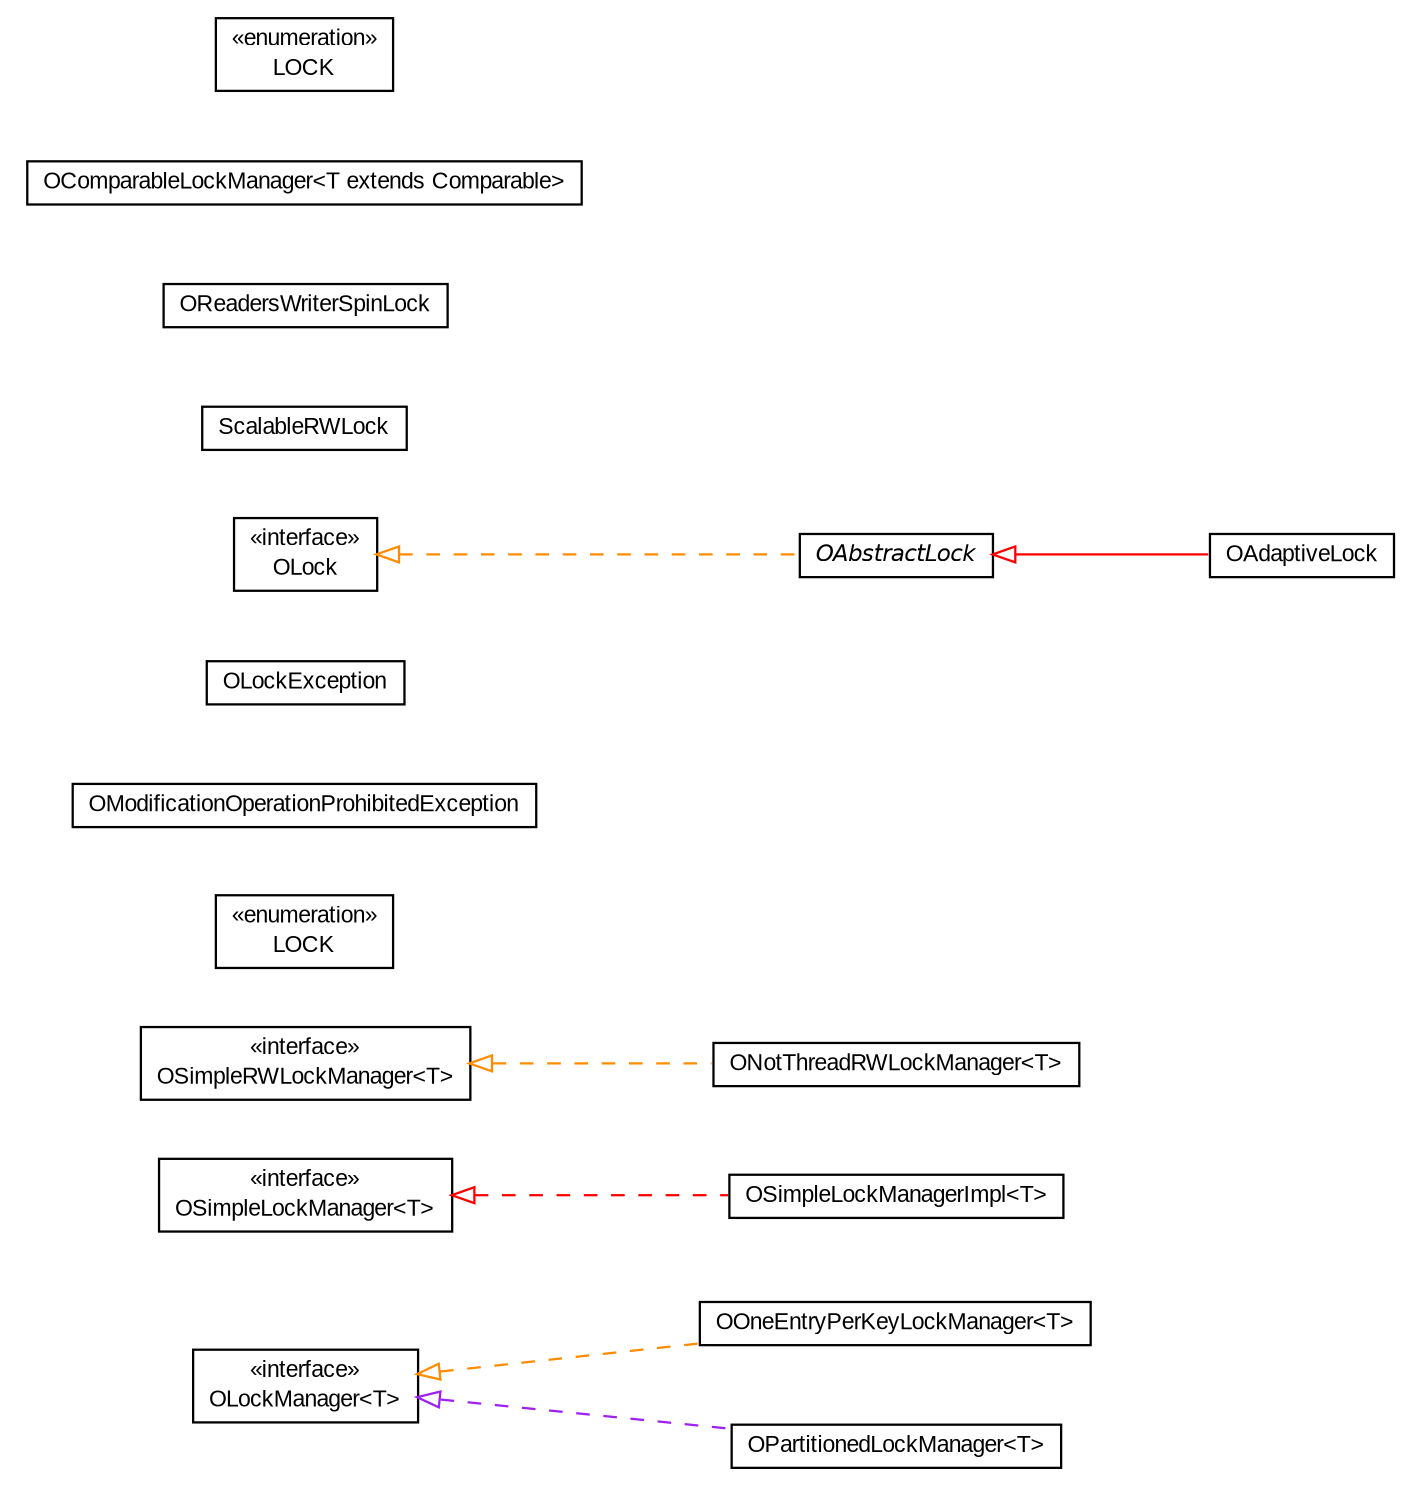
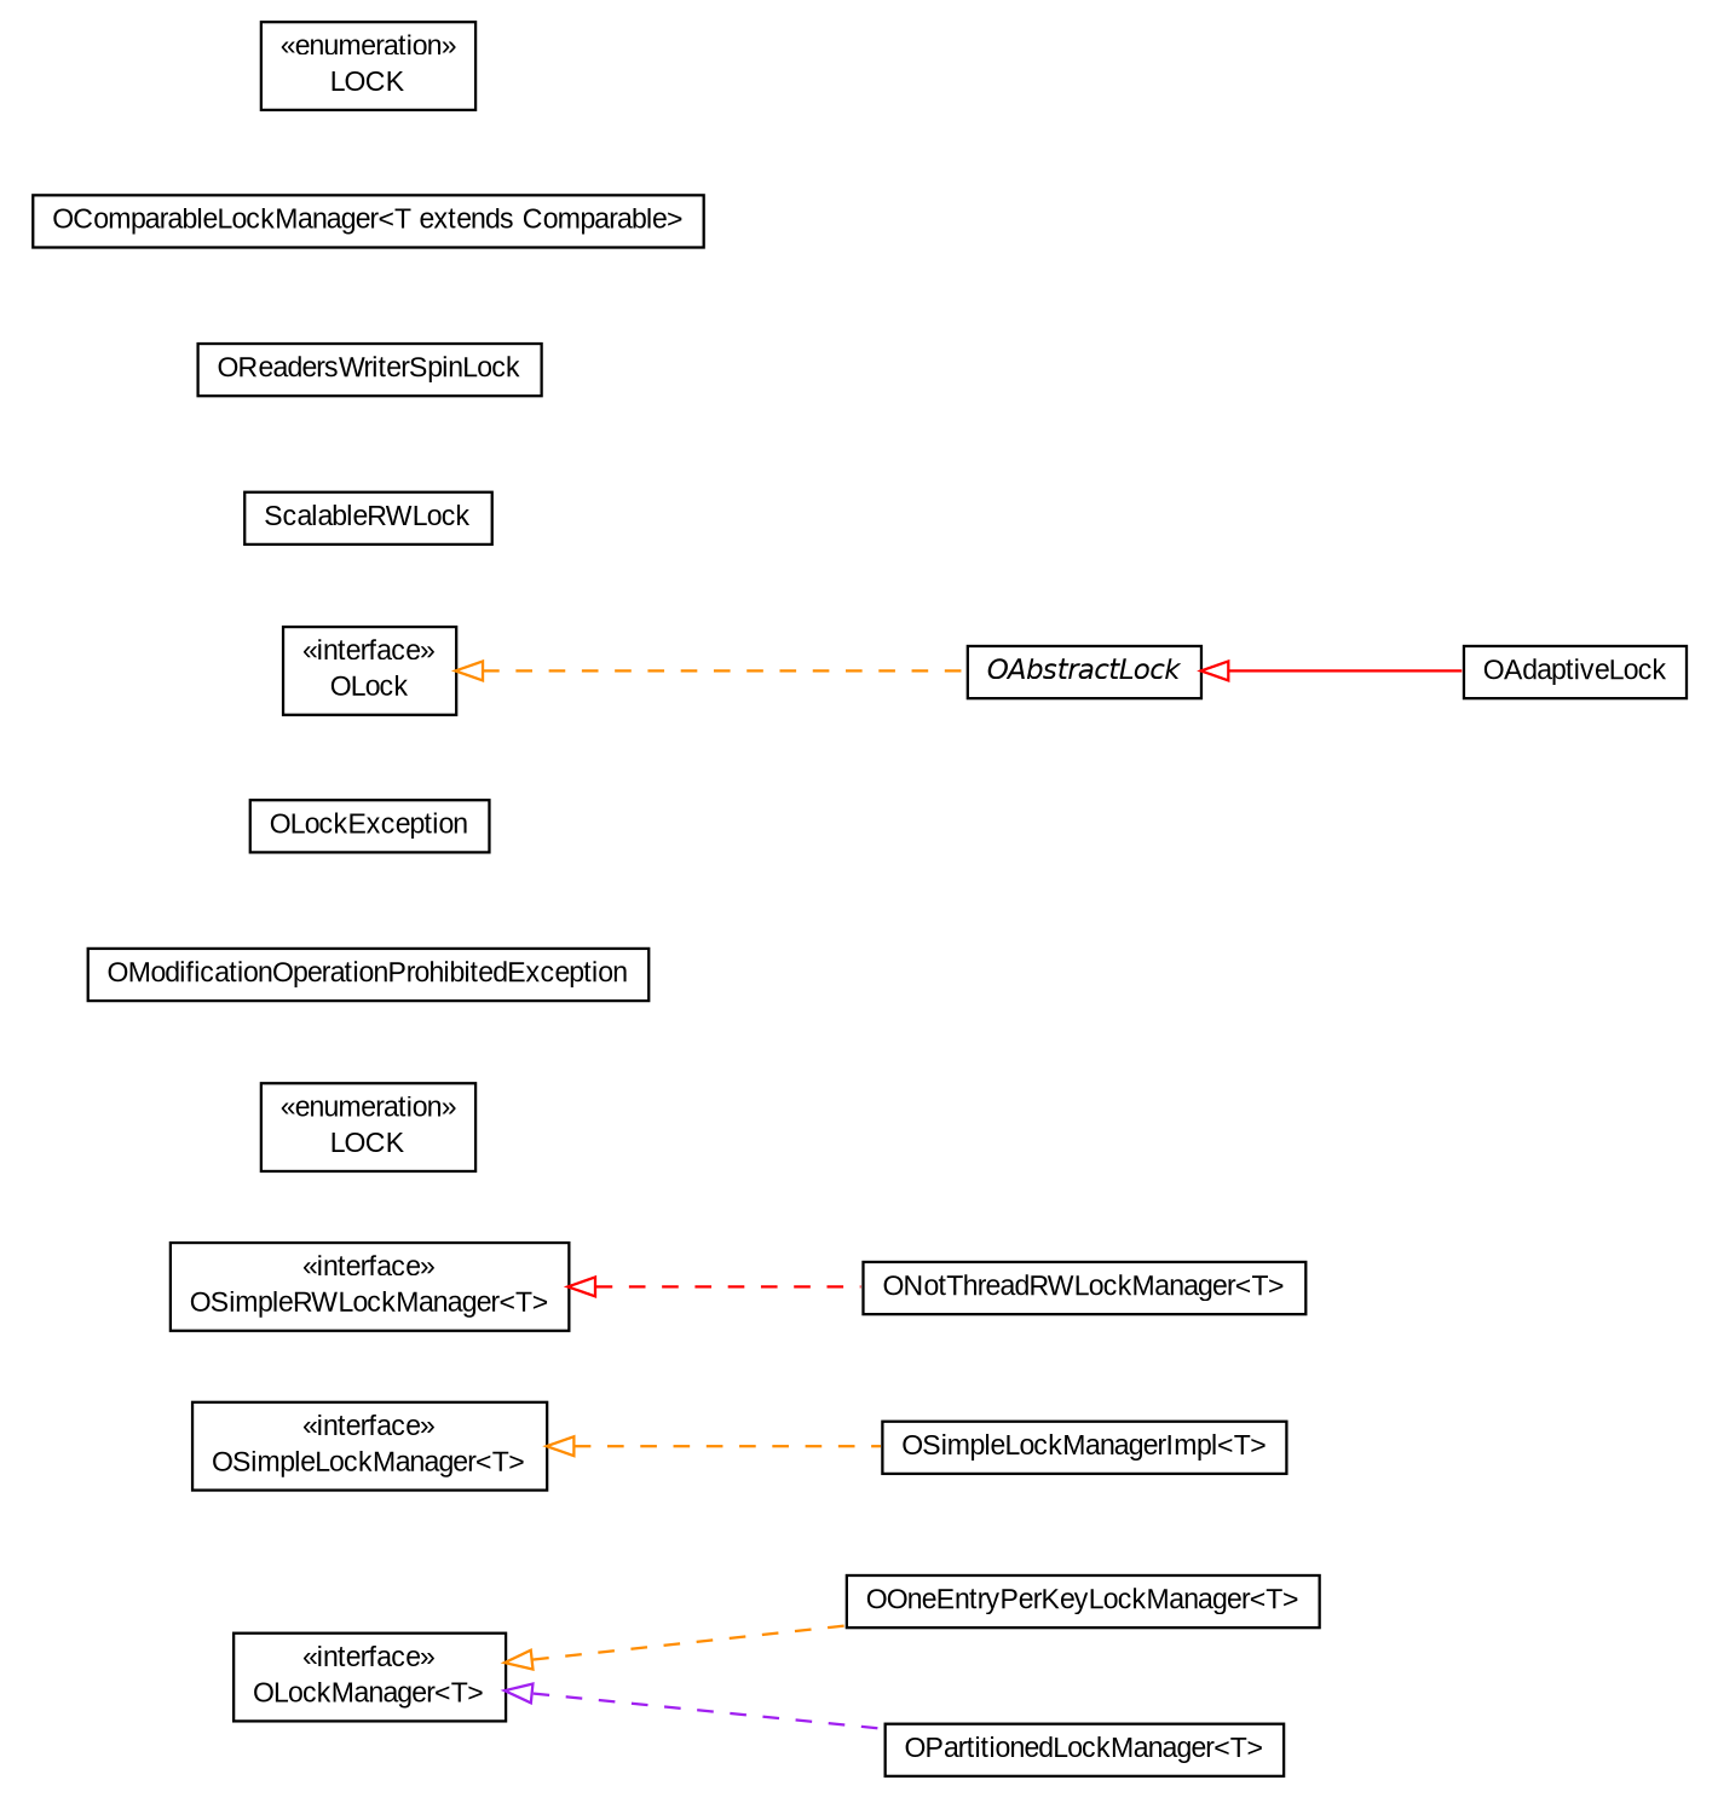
  digraph {
    fontname="Liberation Sans"
    nodesep=0.25
    rankdir=LR
    ranksep=0.5
    node [fontcolor=black fontname="Liberation Sans" fontsize=10.0 shape=plaintext]
    edge [arrowtail=empty color=darkorange dir=back fontname="Liberation Sans" fontsize=10 headport=p labelfontname=Helvetica labelfontsize=10 style=dashed tailport=p]
    n1 [label=<<table title="com.orientechnologies.common.concur.lock.OLockManager" border="0" cellborder="1" cellspacing="0" cellpadding="2" port="p" href="./OLockManager.html"> 		<tr><td><table border="0" cellspacing="0" cellpadding="1"> <tr><td align="center" balign="center"> &#171;interface&#187; </td></tr> <tr><td align="center" balign="center"> OLockManager&lt;T&gt; </td></tr> 		</table></td></tr> 		</table>>]
    n2 [label=<<table title="com.orientechnologies.common.concur.lock.OOneEntryPerKeyLockManager" border="0" cellborder="1" cellspacing="0" cellpadding="2" port="p" href="./OOneEntryPerKeyLockManager.html"> 		<tr><td><table border="0" cellspacing="0" cellpadding="1"> <tr><td align="center" balign="center"> OOneEntryPerKeyLockManager&lt;T&gt; </td></tr> 		</table></td></tr> 		</table>>]
    n3 [label=<<table title="com.orientechnologies.common.concur.lock.OPartitionedLockManager" border="0" cellborder="1" cellspacing="0" cellpadding="2" port="p" href="./OPartitionedLockManager.html"> 		<tr><td><table border="0" cellspacing="0" cellpadding="1"> <tr><td align="center" balign="center"> OPartitionedLockManager&lt;T&gt; </td></tr> 		</table></td></tr> 		</table>>]
    n4 [label=<<table title="com.orientechnologies.common.concur.lock.OSimpleLockManager" border="0" cellborder="1" cellspacing="0" cellpadding="2" port="p" href="./OSimpleLockManager.html"> 		<tr><td><table border="0" cellspacing="0" cellpadding="1"> <tr><td align="center" balign="center"> &#171;interface&#187; </td></tr> <tr><td align="center" balign="center"> OSimpleLockManager&lt;T&gt; </td></tr> 		</table></td></tr> 		</table>>]
    n5 [label=<<table title="com.orientechnologies.common.concur.lock.OSimpleLockManagerImpl" border="0" cellborder="1" cellspacing="0" cellpadding="2" port="p" href="./OSimpleLockManagerImpl.html"> 		<tr><td><table border="0" cellspacing="0" cellpadding="1"> <tr><td align="center" balign="center"> OSimpleLockManagerImpl&lt;T&gt; </td></tr> 		</table></td></tr> 		</table>>]
    n6 [label=<<table title="com.orientechnologies.common.concur.lock.OSimpleRWLockManager" border="0" cellborder="1" cellspacing="0" cellpadding="2" port="p" href="./OSimpleRWLockManager.html"> 		<tr><td><table border="0" cellspacing="0" cellpadding="1"> <tr><td align="center" balign="center"> &#171;interface&#187; </td></tr> <tr><td align="center" balign="center"> OSimpleRWLockManager&lt;T&gt; </td></tr> 		</table></td></tr> 		</table>>]
    n7 [label=<<table title="com.orientechnologies.common.concur.lock.ONotThreadRWLockManager" border="0" cellborder="1" cellspacing="0" cellpadding="2" port="p" href="./ONotThreadRWLockManager.html"> 		<tr><td><table border="0" cellspacing="0" cellpadding="1"> <tr><td align="center" balign="center"> ONotThreadRWLockManager&lt;T&gt; </td></tr> 		</table></td></tr> 		</table>>]
    n8 [label=<<table title="com.orientechnologies.common.concur.lock.OOneEntryPerKeyLockManager.LOCK" border="0" cellborder="1" cellspacing="0" cellpadding="2" port="p" href="./OOneEntryPerKeyLockManager.LOCK.html"> 		<tr><td><table border="0" cellspacing="0" cellpadding="1"> <tr><td align="center" balign="center"> &#171;enumeration&#187; </td></tr> <tr><td align="center" balign="center"> LOCK </td></tr> 		</table></td></tr> 		</table>>]
    n9 [label=<<table title="com.orientechnologies.common.concur.lock.OModificationOperationProhibitedException" border="0" cellborder="1" cellspacing="0" cellpadding="2" port="p" href="./OModificationOperationProhibitedException.html"> 		<tr><td><table border="0" cellspacing="0" cellpadding="1"> <tr><td align="center" balign="center"> OModificationOperationProhibitedException </td></tr> 		</table></td></tr> 		</table>>]
    n10 [label=<<table title="com.orientechnologies.common.concur.lock.OLockException" border="0" cellborder="1" cellspacing="0" cellpadding="2" port="p" href="./OLockException.html"> 		<tr><td><table border="0" cellspacing="0" cellpadding="1"> <tr><td align="center" balign="center"> OLockException </td></tr> 		</table></td></tr> 		</table>>]
    n11 [label=<<table title="com.orientechnologies.common.concur.lock.OAbstractLock" border="0" cellborder="1" cellspacing="0" cellpadding="2" port="p" href="./OAbstractLock.html"> 		<tr><td><table border="0" cellspacing="0" cellpadding="1"> <tr><td align="center" balign="center"><font face="Helvetica-Oblique"> OAbstractLock </font></td></tr> 		</table></td></tr> 		</table>>]
    n12 [label=<<table title="com.orientechnologies.common.concur.lock.OAdaptiveLock" border="0" cellborder="1" cellspacing="0" cellpadding="2" port="p" href="./OAdaptiveLock.html"> 		<tr><td><table border="0" cellspacing="0" cellpadding="1"> <tr><td align="center" balign="center"> OAdaptiveLock </td></tr> 		</table></td></tr> 		</table>>]
    n13 [label=<<table title="com.orientechnologies.common.concur.lock.ScalableRWLock" border="0" cellborder="1" cellspacing="0" cellpadding="2" port="p" href="./ScalableRWLock.html"> 		<tr><td><table border="0" cellspacing="0" cellpadding="1"> <tr><td align="center" balign="center"> ScalableRWLock </td></tr> 		</table></td></tr> 		</table>>]
    n14 [label=<<table title="com.orientechnologies.common.concur.lock.OReadersWriterSpinLock" border="0" cellborder="1" cellspacing="0" cellpadding="2" port="p" href="./OReadersWriterSpinLock.html"> 		<tr><td><table border="0" cellspacing="0" cellpadding="1"> <tr><td align="center" balign="center"> OReadersWriterSpinLock </td></tr> 		</table></td></tr> 		</table>>]
    n15 [label=<<table title="com.orientechnologies.common.concur.lock.OComparableLockManager" border="0" cellborder="1" cellspacing="0" cellpadding="2" port="p" href="./OComparableLockManager.html"> 		<tr><td><table border="0" cellspacing="0" cellpadding="1"> <tr><td align="center" balign="center"> OComparableLockManager&lt;T extends Comparable&gt; </td></tr> 		</table></td></tr> 		</table>>]
    n16 [label=<<table title="com.orientechnologies.common.concur.lock.OComparableLockManager.LOCK" border="0" cellborder="1" cellspacing="0" cellpadding="2" port="p" href="./OComparableLockManager.LOCK.html"> 		<tr><td><table border="0" cellspacing="0" cellpadding="1"> <tr><td align="center" balign="center"> &#171;enumeration&#187; </td></tr> <tr><td align="center" balign="center"> LOCK </td></tr> 		</table></td></tr> 		</table>>]
    n17 [label=<<table title="com.orientechnologies.common.concur.lock.OLock" border="0" cellborder="1" cellspacing="0" cellpadding="2" port="p" href="./OLock.html"> 		<tr><td><table border="0" cellspacing="0" cellpadding="1"> <tr><td align="center" balign="center"> &#171;interface&#187; </td></tr> <tr><td align="center" balign="center"> OLock </td></tr> 		</table></td></tr> 		</table>>]
    n1 -> n2
    n1 -> n3 [color=purple]
-   n4 -> n5 [color=red]
-   n6 -> n7
+   n4 -> n5
+   n6 -> n7 [color=red]
    n11 -> n12 [color=red style=""]
    n17 -> n11
  }
